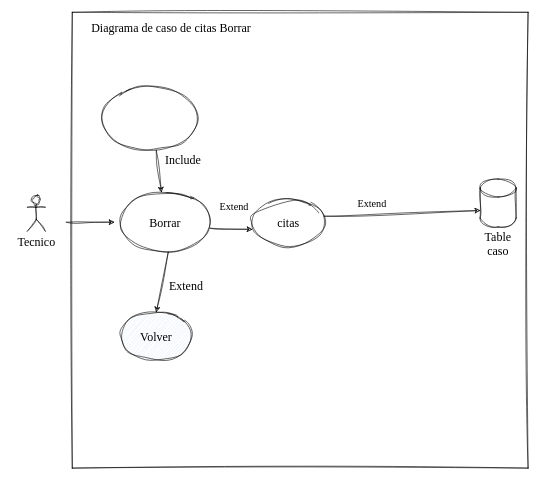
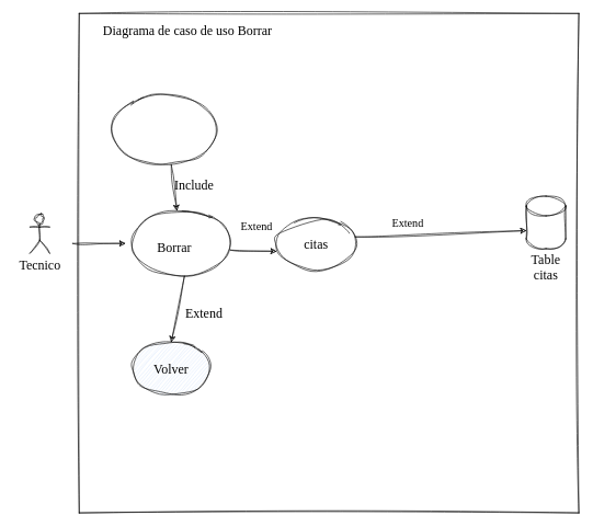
  <mxCell id="0" />
  <mxCell id="1" parent="0" />
  <mxCell id="2" value="" style="whiteSpace=wrap;html=1;aspect=fixed;sketch=1;hachureGap=4;jiggle=2;curveFitting=1;fontFamily=Architects Daughter;fontSource=https%3A%2F%2Ffonts.googleapis.com%2Fcss%3Ffamily%3DArchitects%2BDaughter;fontSize=20;" vertex="1" parent="1"><mxGeometry x="120" y="20" width="760" height="760" as="geometry" /></mxCell>
- <mxCell id="3" value="Diagrama de caso de citas Borrar" style="text;html=1;strokeColor=none;fillColor=none;align=center;verticalAlign=middle;whiteSpace=wrap;rounded=0;fontSize=20;fontFamily=Architects Daughter;" vertex="1" parent="1"><mxGeometry x="20" width="530" height="30" as="geometry" y="30" /></mxCell>
+ <mxCell id="3" value="Diagrama de caso de uso Borrar" style="text;html=1;strokeColor=none;fillColor=none;align=center;verticalAlign=middle;whiteSpace=wrap;rounded=0;fontSize=20;fontFamily=Architects Daughter;" vertex="1" parent="1"><mxGeometry x="20" width="530" height="30" as="geometry" y="30" /></mxCell>
  <mxCell id="4" value="" style="ellipse;whiteSpace=wrap;html=1;sketch=1;hachureGap=4;jiggle=2;curveFitting=1;fontFamily=Architects Daughter;fontSource=https%3A%2F%2Ffonts.googleapis.com%2Fcss%3Ffamily%3DArchitects%2BDaughter;fontSize=20;" vertex="1" parent="1"><mxGeometry x="200" y="320" width="150" height="100" as="geometry" /></mxCell>
  <mxCell id="5" value="" style="ellipse;whiteSpace=wrap;html=1;sketch=1;hachureGap=4;jiggle=2;curveFitting=1;fontFamily=Architects Daughter;fontSource=https%3A%2F%2Ffonts.googleapis.com%2Fcss%3Ffamily%3DArchitects%2BDaughter;fontSize=20;" vertex="1" parent="1"><mxGeometry x="170" y="144" width="160" height="106" as="geometry" /></mxCell>
  <mxCell id="6" value="" style="endArrow=classic;html=1;rounded=0;sketch=1;hachureGap=4;jiggle=2;curveFitting=1;fontFamily=Architects Daughter;fontSource=https%3A%2F%2Ffonts.googleapis.com%2Fcss%3Ffamily%3DArchitects%2BDaughter;fontSize=16;" edge="1" parent="1"><mxGeometry width="50" height="50" relative="1" as="geometry"><mxPoint x="110" y="370" as="sourcePoint" /><mxPoint x="190" y="370" as="targetPoint" /></mxGeometry></mxCell>
- <mxCell id="7" value="Borrar" style="text;html=1;strokeColor=none;fillColor=none;align=center;verticalAlign=middle;whiteSpace=wrap;rounded=0;fontSize=20;fontFamily=Architects Daughter;" vertex="1" parent="1"><mxGeometry x="245" y="355" width="60" height="30" as="geometry" /></mxCell>
+ <mxCell id="7" value="Borrar" style="text;html=1;strokeColor=none;fillColor=none;align=center;verticalAlign=middle;whiteSpace=wrap;rounded=0;fontSize=20;fontFamily=Architects Daughter;" vertex="1" parent="1"><mxGeometry x="235" y="360" width="60" height="30" as="geometry" /></mxCell>
  <mxCell id="8" value="Tecnico" style="shape=umlActor;verticalLabelPosition=bottom;verticalAlign=top;html=1;outlineConnect=0;sketch=1;hachureGap=4;jiggle=2;curveFitting=1;fontFamily=Architects Daughter;fontSource=https%3A%2F%2Ffonts.googleapis.com%2Fcss%3Ffamily%3DArchitects%2BDaughter;fontSize=20;" vertex="1" parent="1"><mxGeometry x="45" y="325" width="30" height="60" as="geometry" /></mxCell>
  <mxCell id="9" value="" style="ellipse;whiteSpace=wrap;html=1;sketch=1;hachureGap=4;jiggle=2;curveFitting=1;fontFamily=Architects Daughter;fontSource=https%3A%2F%2Ffonts.googleapis.com%2Fcss%3Ffamily%3DArchitects%2BDaughter;fontSize=20;" vertex="1" parent="1"><mxGeometry x="420" y="330" width="120" height="80" as="geometry" /></mxCell>
  <mxCell id="10" value="citas" style="text;html=1;strokeColor=none;fillColor=none;align=center;verticalAlign=middle;whiteSpace=wrap;rounded=0;fontSize=20;fontFamily=Architects Daughter;" vertex="1" parent="1"><mxGeometry x="452.5" y="350.5" width="55" height="39" as="geometry" /></mxCell>
  <mxCell id="11" value="" style="shape=cylinder3;whiteSpace=wrap;html=1;boundedLbl=1;backgroundOutline=1;size=15;sketch=1;hachureGap=4;jiggle=2;curveFitting=1;fontFamily=Architects Daughter;fontSource=https%3A%2F%2Ffonts.googleapis.com%2Fcss%3Ffamily%3DArchitects%2BDaughter;fontSize=16;" vertex="1" parent="1"><mxGeometry x="800" y="298" width="60" height="80" as="geometry" /></mxCell>
  <mxCell id="12" value="&lt;font style=&quot;font-size: 20px;&quot;&gt;Volver&lt;/font&gt;" style="ellipse;whiteSpace=wrap;html=1;sketch=1;hachureGap=4;jiggle=2;curveFitting=1;fontFamily=Architects Daughter;fontSource=https%3A%2F%2Ffonts.googleapis.com%2Fcss%3Ffamily%3DArchitects%2BDaughter;fontSize=16;fillColor=#dae8fc;" vertex="1" parent="1"><mxGeometry x="200" y="520" width="120" height="80" as="geometry" /></mxCell>
- <mxCell id="13" value="Table caso" style="text;html=1;strokeColor=none;fillColor=none;align=center;verticalAlign=middle;whiteSpace=wrap;rounded=0;fontSize=20;fontFamily=Architects Daughter;" vertex="1" parent="1"><mxGeometry x="800" y="391" width="60" height="30" as="geometry" /></mxCell>
+ <mxCell id="13" value="Table citas" style="text;html=1;strokeColor=none;fillColor=none;align=center;verticalAlign=middle;whiteSpace=wrap;rounded=0;fontSize=20;fontFamily=Architects Daughter;" vertex="1" parent="1"><mxGeometry x="800" y="391" width="60" height="30" as="geometry" /></mxCell>
  <mxCell id="14" value="" style="endArrow=classic;html=1;rounded=0;sketch=1;hachureGap=4;jiggle=2;curveFitting=1;fontFamily=Architects Daughter;fontSource=https%3A%2F%2Ffonts.googleapis.com%2Fcss%3Ffamily%3DArchitects%2BDaughter;fontSize=20;entryX=0.5;entryY=0;entryDx=0;entryDy=0;" edge="1" parent="1" target="12"><mxGeometry width="50" height="50" relative="1" as="geometry"><mxPoint x="280" y="420" as="sourcePoint" /><mxPoint x="330" y="370" as="targetPoint" /></mxGeometry></mxCell>
  <mxCell id="15" value="" style="endArrow=classic;html=1;rounded=0;sketch=1;hachureGap=4;jiggle=2;curveFitting=1;fontFamily=Architects Daughter;fontSource=https%3A%2F%2Ffonts.googleapis.com%2Fcss%3Ffamily%3DArchitects%2BDaughter;fontSize=20;" edge="1" parent="1" target="4"><mxGeometry width="50" height="50" relative="1" as="geometry"><mxPoint x="260" y="250" as="sourcePoint" /><mxPoint x="310" y="200" as="targetPoint" /></mxGeometry></mxCell>
- <mxCell id="16" value="Include" style="text;html=1;strokeColor=none;fillColor=none;align=center;verticalAlign=middle;whiteSpace=wrap;rounded=0;fontSize=20;fontFamily=Architects Daughter;" vertex="1" parent="1"><mxGeometry x="275" y="250" width="60" height="30" as="geometry" /></mxCell>
+ <mxCell id="16" value="Include" style="text;html=1;strokeColor=none;fillColor=none;align=center;verticalAlign=middle;whiteSpace=wrap;rounded=0;fontSize=20;fontFamily=Architects Daughter;" vertex="1" parent="1"><mxGeometry x="265" y="265" width="60" height="30" as="geometry" /></mxCell>
  <mxCell id="17" value="Extend" style="text;html=1;strokeColor=none;fillColor=none;align=center;verticalAlign=middle;whiteSpace=wrap;rounded=0;fontSize=17;fontFamily=Architects Daughter;" vertex="1" parent="1"><mxGeometry x="360" y="330" width="60" height="30" as="geometry" /></mxCell>
  <mxCell id="18" value="Extend" style="text;html=1;strokeColor=none;fillColor=none;align=center;verticalAlign=middle;whiteSpace=wrap;rounded=0;fontSize=20;fontFamily=Architects Daughter;" vertex="1" parent="1"><mxGeometry x="280" y="460" width="60" height="30" as="geometry" /></mxCell>
  <mxCell id="19" value="" style="endArrow=classic;html=1;rounded=0;sketch=1;hachureGap=4;jiggle=2;curveFitting=1;fontFamily=Architects Daughter;fontSource=https%3A%2F%2Ffonts.googleapis.com%2Fcss%3Ffamily%3DArchitects%2BDaughter;fontSize=17;entryX=0;entryY=0;entryDx=0;entryDy=52.5;entryPerimeter=0;" edge="1" parent="1" target="11"><mxGeometry width="50" height="50" relative="1" as="geometry"><mxPoint x="540" y="360" as="sourcePoint" /><mxPoint x="590" y="310" as="targetPoint" /></mxGeometry></mxCell>
  <mxCell id="20" value="Extend" style="text;html=1;strokeColor=none;fillColor=none;align=center;verticalAlign=middle;whiteSpace=wrap;rounded=0;fontSize=17;fontFamily=Architects Daughter;" vertex="1" parent="1"><mxGeometry x="590" y="325" width="60" height="30" as="geometry" /></mxCell>
  <mxCell id="21" value="" style="endArrow=classic;html=1;rounded=0;sketch=1;hachureGap=4;jiggle=2;curveFitting=1;fontFamily=Architects Daughter;fontSource=https%3A%2F%2Ffonts.googleapis.com%2Fcss%3Ffamily%3DArchitects%2BDaughter;fontSize=17;" edge="1" parent="1"><mxGeometry width="50" height="50" relative="1" as="geometry"><mxPoint x="350" y="380" as="sourcePoint" /><mxPoint x="420" y="382" as="targetPoint" /></mxGeometry></mxCell>
